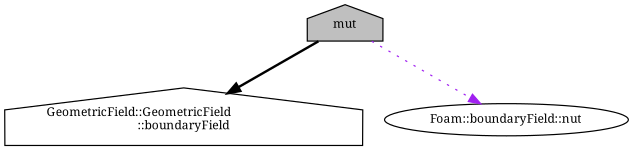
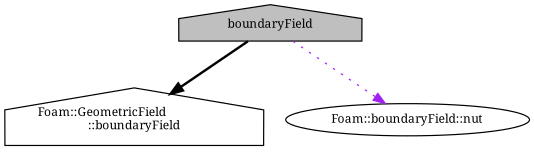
  digraph {
    fontname="Noto Serif"
    rankdir=TB
    node [color=black fontname="Noto Serif" fontsize=10 shape=house]
    edge [fontname="Noto Serif" fontsize=10 labelfontname=FreeSans labelfontsize=10]
-   n1 [fillcolor=grey75 fontcolor=black height=0.2 label=mut style=filled width=0.4]
-   n2 [height=0.2 label="GeometricField::GeometricField\l::boundaryField" width=0.4]
+   n1 [fillcolor=grey75 fontcolor=black height=0.2 label=boundaryField style=filled width=0.4]
+   n2 [height=0.2 label="Foam::GeometricField\l::boundaryField" width=0.4]
    n3 [height=0.2 label="Foam::boundaryField::nut" shape=ellipse width=0.4]
    n1 -> n2 [color=black style=bold]
    n1 -> n3 [color=purple style=dotted]
  }
